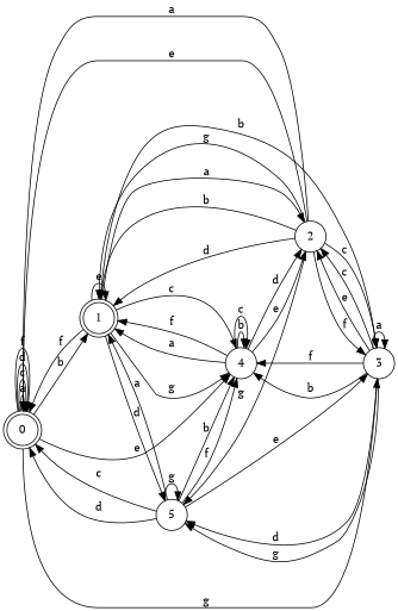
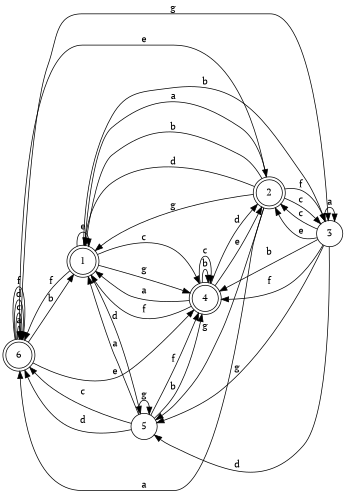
  digraph {
    fontname="PT Serif"
    rankdir=LR
    node [color=black fillcolor=white fontname="PT Serif" shape=doublecircle style="rounded,filled"]
    edge [fontname="PT Serif"]
-   n1 [label=0]
+   n1 [label=6]
    n2 [label=1]
    n3 [label=3 shape=circle style=filled]
-   n4 [label=4 shape=circle]
-   n5 [label=2 shape=circle style=filled]
+   n4 [label=4]
+   n5 [label=2 style=filled]
    n6 [label=5 shape=circle style=filled]
    n1 -> n1 [label=a]
    n1 -> n1 [label=c]
    n1 -> n1 [label=d]
    n1 -> n1 [label=f]
    n1 -> n2 [label=b]
    n1 -> n3 [label=g]
    n1 -> n4 [label=e]
    n2 -> n1 [label=f]
    n2 -> n2 [label=e]
    n2 -> n3 [label=b]
    n2 -> n4 [label=c]
    n2 -> n4 [label=g]
    n2 -> n5 [label=a]
    n2 -> n6 [label=d]
    n3 -> n3 [label=a]
    n3 -> n4 [label=b]
    n3 -> n4 [label=f]
    n3 -> n5 [label=c]
    n3 -> n5 [label=e]
    n3 -> n6 [label=d]
    n3 -> n6 [label=g]
    n4 -> n2 [label=a]
    n4 -> n2 [label=f]
    n4 -> n4 [label=b]
    n4 -> n4 [label=c]
    n4 -> n5 [label=d]
    n4 -> n5 [label=e]
    n5 -> n1 [label=a]
    n5 -> n1 [label=e]
    n5 -> n2 [label=b]
    n5 -> n2 [label=d]
    n5 -> n2 [label=g]
    n5 -> n3 [label=c]
    n5 -> n3 [label=f]
    n5 -> n6 [label=g]
    n6 -> n1 [label=c]
    n6 -> n1 [label=d]
    n6 -> n2 [label=a]
-   n6 -> n3 [label=e]
    n6 -> n4 [label=b]
    n6 -> n4 [label=f]
    n6 -> n6 [label=g]
  }
